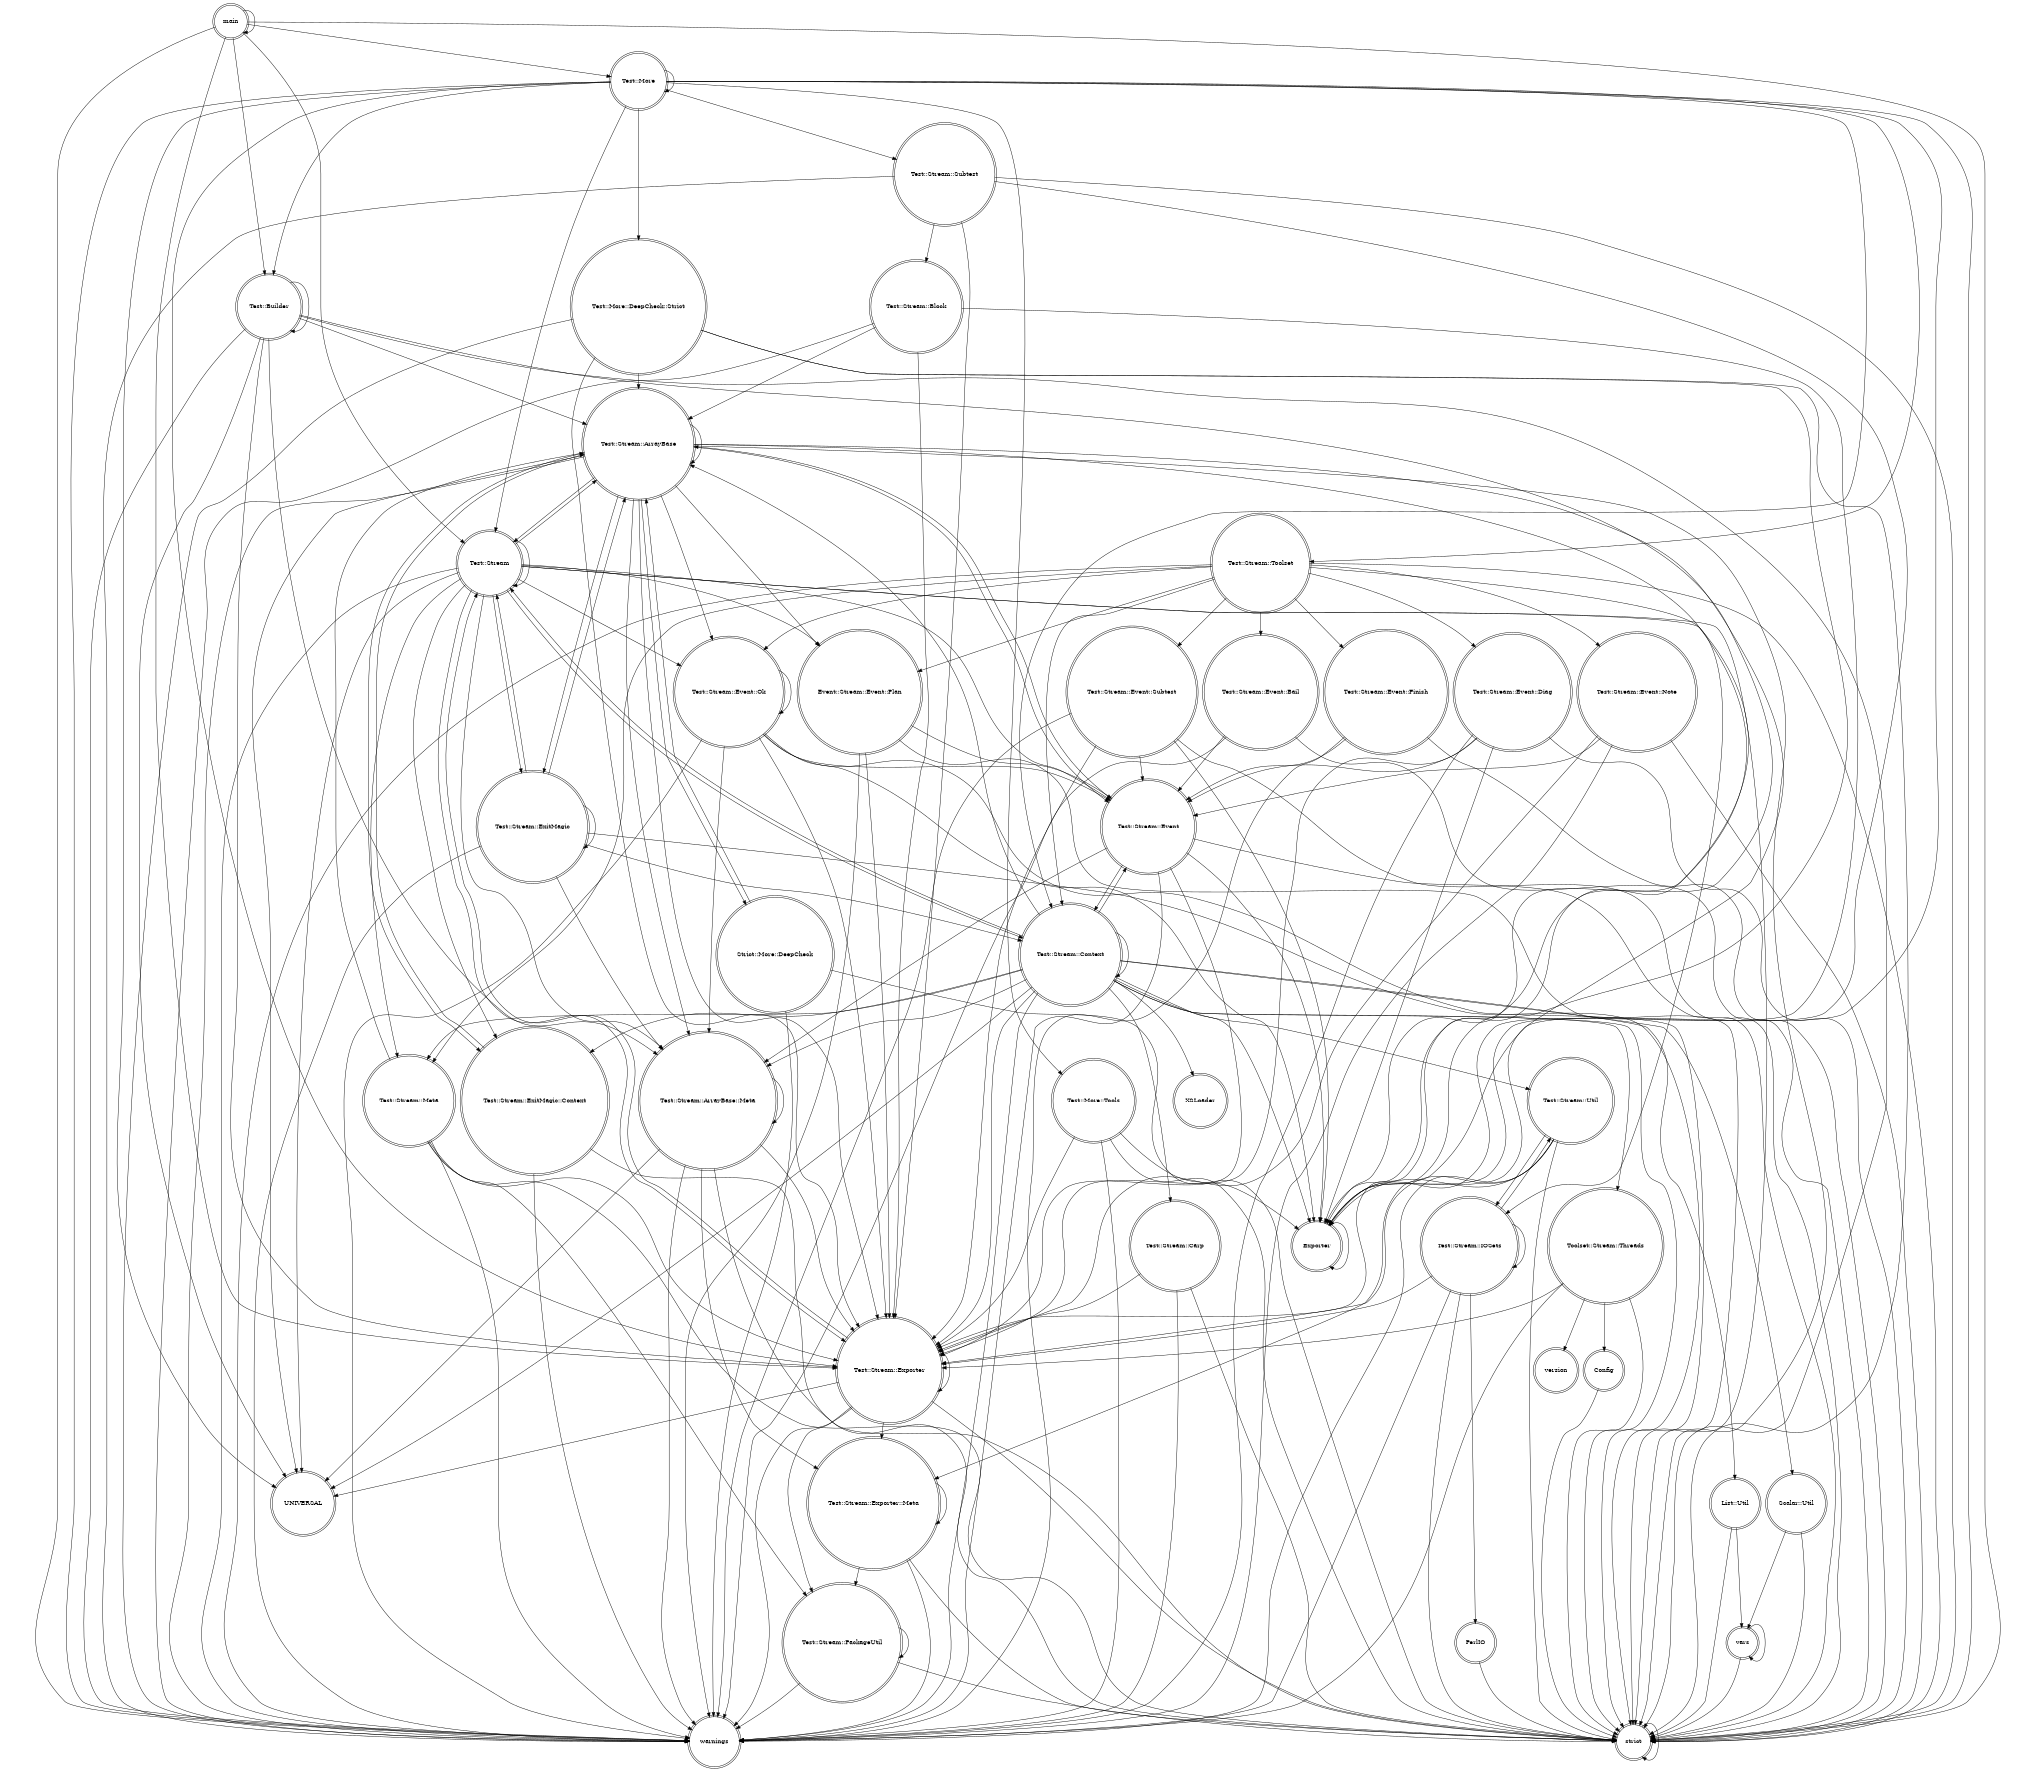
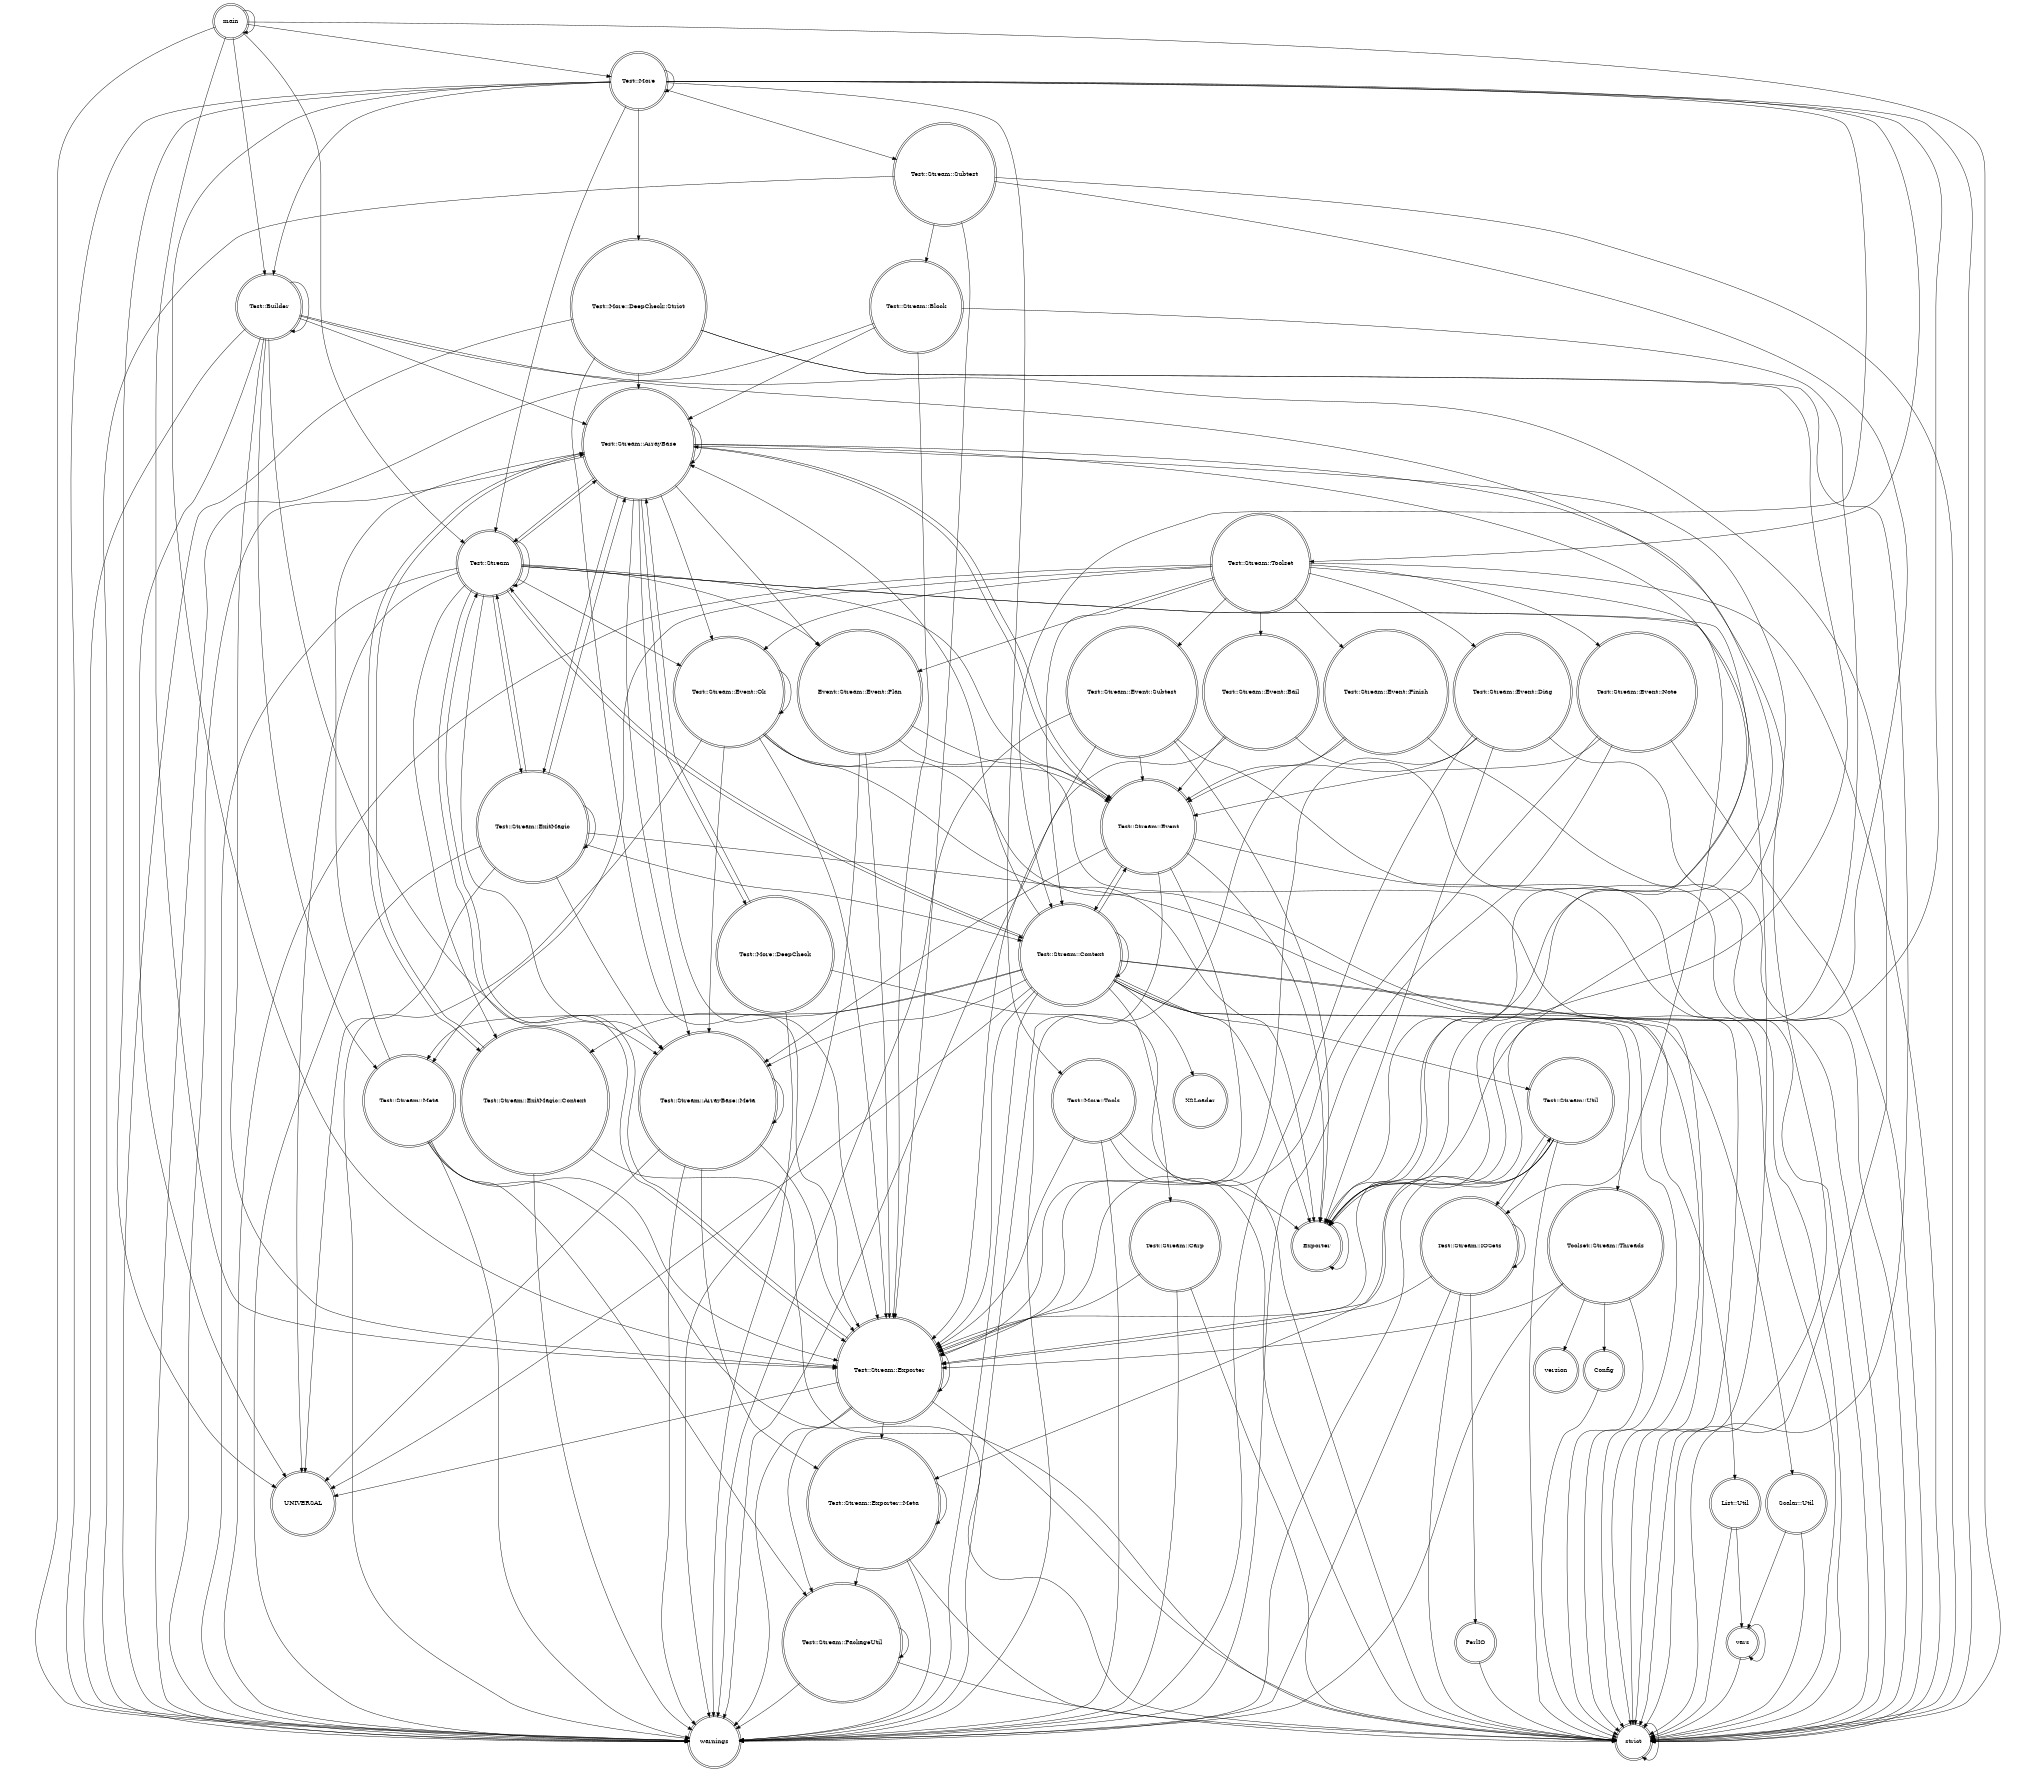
  digraph {
    node [shape=doublecircle]
    "Test::Stream::ArrayBase"
    "Test::Stream"
    "strict"
    warnings
    n5 [label="Event::Stream::Event::Plan"]
    "Test::Stream::Exporter"
    "Test::Stream::Event"
    Exporter
-   "Test::More::DeepCheck" [label="Strict::More::DeepCheck"]
+   "Test::More::DeepCheck"
    "Test::Stream::Event::Ok"
    UNIVERSAL
    "Test::Stream::ArrayBase::Meta"
    "Test::Stream::ExitMagic"
    "Test::Stream::ExitMagic::Context"
    "Test::Stream::Exporter::Meta"
    "Test::Stream::IOSets"
    "Test::Stream::Context"
    "Test::Stream::PackageUtil"
    "Test::Stream::Util"
    PerlIO
    "Test::Stream::Meta"
    "Test::Stream::Carp"
    n23 [label="Toolset::Stream::Threads"]
    "List::Util"
    XSLoader
    "Scalar::Util"
    "Test::Builder"
    "Test::Stream::Block"
    "Test::Stream::Toolset"
    "Test::Stream::Event::Finish"
    "Test::Stream::Event::Subtest"
    "Test::Stream::Event::Diag"
    "Test::Stream::Event::Note"
    "Test::Stream::Event::Bail"
    Config
    "Test::More"
    "Test::More::DeepCheck::Strict"
    "Test::More::Tools"
    "Test::Stream::Subtest"
    version
    vars
    main
    "Test::Stream::ArrayBase" -> "Test::Stream::ArrayBase"
    "Test::Stream::ArrayBase" -> "Test::Stream"
    "Test::Stream::ArrayBase" -> "strict"
    "Test::Stream::ArrayBase" -> warnings
    "Test::Stream::ArrayBase" -> n5
    "Test::Stream::ArrayBase" -> "Test::Stream::Exporter"
    "Test::Stream::ArrayBase" -> "Test::Stream::Event"
    "Test::Stream::ArrayBase" -> Exporter
    "Test::Stream::ArrayBase" -> "Test::More::DeepCheck"
    "Test::Stream::ArrayBase" -> "Test::Stream::Event::Ok"
-   "Test::Stream::ArrayBase" -> UNIVERSAL
+   "Test::Stream::ExitMagic" -> UNIVERSAL
    "Test::Stream::ArrayBase" -> "Test::Stream::ArrayBase::Meta"
    "Test::Stream::ArrayBase" -> "Test::Stream::ExitMagic"
    "Test::Stream::ArrayBase" -> "Test::Stream::ExitMagic::Context"
    "Test::Stream::ArrayBase" -> "Test::Stream::Exporter::Meta"
    "Test::Stream" -> "Test::Stream::ArrayBase"
    "Test::Stream" -> "Test::Stream"
    "Test::Stream" -> "strict"
    "Test::Stream" -> warnings
    "Test::Stream" -> n5
    "Test::Stream" -> "Test::Stream::Exporter"
    "Test::Stream" -> "Test::Stream::Event"
    "Test::Stream" -> "Test::Stream::Event::Ok"
    "Test::Stream" -> UNIVERSAL
    "Test::Stream" -> "Test::Stream::ArrayBase::Meta"
    "Test::Stream" -> "Test::Stream::ExitMagic"
    "Test::Stream" -> "Test::Stream::ExitMagic::Context"
    "Test::Stream" -> "Test::Stream::IOSets"
    "Test::Stream" -> "Test::Stream::Context"
    "strict" -> "strict"
    n5 -> "strict"
    n5 -> warnings
    n5 -> "Test::Stream::Exporter"
    n5 -> "Test::Stream::Event"
    "Test::Stream::Exporter" -> "Test::Stream"
    "Test::Stream::Exporter" -> "strict"
    "Test::Stream::Exporter" -> warnings
    "Test::Stream::Exporter" -> "Test::Stream::Exporter"
    "Test::Stream::Exporter" -> UNIVERSAL
    "Test::Stream::Exporter" -> "Test::Stream::Exporter::Meta"
    "Test::Stream::Exporter" -> "Test::Stream::PackageUtil"
    "Test::Stream::Event" -> "Test::Stream::ArrayBase"
    "Test::Stream::Event" -> "strict"
    "Test::Stream::Event" -> warnings
    "Test::Stream::Event" -> "Test::Stream::Exporter"
    "Test::Stream::Event" -> Exporter
    "Test::Stream::Event" -> "Test::Stream::ArrayBase::Meta"
    "Test::Stream::Event" -> "Test::Stream::Context"
    Exporter -> Exporter
    "Test::More::DeepCheck" -> "Test::Stream::ArrayBase"
    "Test::More::DeepCheck" -> "strict"
    "Test::More::DeepCheck" -> warnings
    "Test::Stream::Event::Ok" -> "strict"
    "Test::Stream::Event::Ok" -> warnings
    "Test::Stream::Event::Ok" -> "Test::Stream::Exporter"
    "Test::Stream::Event::Ok" -> "Test::Stream::Event"
    "Test::Stream::Event::Ok" -> Exporter
    "Test::Stream::Event::Ok" -> "Test::Stream::Event::Ok"
    "Test::Stream::Event::Ok" -> "Test::Stream::ArrayBase::Meta"
-   "Test::Stream::ArrayBase::Meta" -> "strict"
    "Test::Stream::ArrayBase::Meta" -> warnings
    "Test::Stream::ArrayBase::Meta" -> "Test::Stream::Exporter"
    "Test::Stream::ArrayBase::Meta" -> UNIVERSAL
    "Test::Stream::ArrayBase::Meta" -> "Test::Stream::ArrayBase::Meta"
    "Test::Stream::ArrayBase::Meta" -> "Test::Stream::Exporter::Meta"
    "Test::Stream::ExitMagic" -> "Test::Stream::ArrayBase"
    "Test::Stream::ExitMagic" -> "Test::Stream"
    "Test::Stream::ExitMagic" -> "strict"
    "Test::Stream::ExitMagic" -> warnings
    "Test::Stream::ExitMagic" -> "Test::Stream::ArrayBase::Meta"
    "Test::Stream::ExitMagic" -> "Test::Stream::ExitMagic"
    "Test::Stream::ExitMagic" -> "Test::Stream::Context"
    "Test::Stream::ExitMagic::Context" -> "Test::Stream::ArrayBase"
    "Test::Stream::ExitMagic::Context" -> "strict"
    "Test::Stream::ExitMagic::Context" -> warnings
    "Test::Stream::Exporter::Meta" -> "strict"
    "Test::Stream::Exporter::Meta" -> warnings
    "Test::Stream::Exporter::Meta" -> "Test::Stream::Exporter::Meta"
    "Test::Stream::Exporter::Meta" -> "Test::Stream::PackageUtil"
    "Test::Stream::IOSets" -> "strict"
    "Test::Stream::IOSets" -> warnings
    "Test::Stream::IOSets" -> "Test::Stream::Exporter"
    "Test::Stream::IOSets" -> "Test::Stream::IOSets"
    "Test::Stream::IOSets" -> "Test::Stream::Util"
    "Test::Stream::IOSets" -> PerlIO
    "Test::Stream::Context" -> "Test::Stream::ArrayBase"
    "Test::Stream::Context" -> "Test::Stream"
    "Test::Stream::Context" -> "strict"
    "Test::Stream::Context" -> warnings
    "Test::Stream::Context" -> "Test::Stream::Exporter"
    "Test::Stream::Context" -> "Test::Stream::Event"
    "Test::Stream::Context" -> Exporter
    "Test::Stream::Context" -> UNIVERSAL
    "Test::Stream::Context" -> "Test::Stream::ArrayBase::Meta"
    "Test::Stream::Context" -> "Test::Stream::ExitMagic::Context"
    "Test::Stream::Context" -> "Test::Stream::Context"
    "Test::Stream::Context" -> "Test::Stream::Util"
    "Test::Stream::Context" -> "Test::Stream::Meta"
    "Test::Stream::Context" -> "Test::Stream::Carp"
    "Test::Stream::Context" -> n23
    "Test::Stream::Context" -> "List::Util"
    "Test::Stream::Context" -> XSLoader
    "Test::Stream::Context" -> "Scalar::Util"
    "Test::Stream::PackageUtil" -> "strict"
    "Test::Stream::PackageUtil" -> warnings
    "Test::Stream::PackageUtil" -> "Test::Stream::PackageUtil"
    "Test::Stream::Util" -> "strict"
    "Test::Stream::Util" -> warnings
    "Test::Stream::Util" -> "Test::Stream::Exporter"
    "Test::Stream::Util" -> Exporter
    "Test::Stream::Util" -> "Test::Stream::IOSets"
    PerlIO -> "strict"
    "Test::Stream::Meta" -> "Test::Stream::ArrayBase"
    "Test::Stream::Meta" -> "strict"
    "Test::Stream::Meta" -> warnings
    "Test::Stream::Meta" -> "Test::Stream::Exporter"
    "Test::Stream::Meta" -> "Test::Stream::PackageUtil"
    "Test::Stream::Carp" -> "strict"
    "Test::Stream::Carp" -> warnings
    "Test::Stream::Carp" -> "Test::Stream::Exporter"
    n23 -> "strict"
    n23 -> warnings
    n23 -> "Test::Stream::Exporter"
    n23 -> Config
    n23 -> version
    "List::Util" -> "strict"
    "List::Util" -> vars
    "Scalar::Util" -> "strict"
    "Scalar::Util" -> vars
    "Test::Builder" -> "Test::Stream::ArrayBase"
    "Test::Builder" -> "strict"
    "Test::Builder" -> warnings
    "Test::Builder" -> "Test::Stream::Exporter"
    "Test::Builder" -> Exporter
    "Test::Builder" -> UNIVERSAL
    "Test::Builder" -> "Test::Stream::ArrayBase::Meta"
-   "Test::Stream" -> "Test::Stream::Meta"
+   "Test::Builder" -> "Test::Stream::Meta"
    "Test::Builder" -> "Test::Builder"
    "Test::Stream::Block" -> "Test::Stream::ArrayBase"
    "Test::Stream::Block" -> warnings
    "Test::Stream::Block" -> "Test::Stream::Exporter"
    "Test::Stream::Block" -> Exporter
    "Test::Stream::Toolset" -> "strict"
    "Test::Stream::Toolset" -> warnings
    "Test::Stream::Toolset" -> n5
    "Test::Stream::Toolset" -> "Test::Stream::Exporter"
    "Test::Stream::Toolset" -> "Test::Stream::Event::Ok"
    "Test::Stream::Toolset" -> "Test::Stream::Context"
    "Test::Stream::Toolset" -> "Test::Stream::Meta"
    "Test::Stream::Toolset" -> "Test::Stream::Event::Finish"
    "Test::Stream::Toolset" -> "Test::Stream::Event::Subtest"
    "Test::Stream::Toolset" -> "Test::Stream::Event::Diag"
    "Test::Stream::Toolset" -> "Test::Stream::Event::Note"
    "Test::Stream::Toolset" -> "Test::Stream::Event::Bail"
    "Test::Stream::Event::Finish" -> "strict"
    "Test::Stream::Event::Finish" -> warnings
    "Test::Stream::Event::Finish" -> "Test::Stream::Event"
    "Test::Stream::Event::Subtest" -> "strict"
    "Test::Stream::Event::Subtest" -> warnings
    "Test::Stream::Event::Subtest" -> "Test::Stream::Exporter"
    "Test::Stream::Event::Subtest" -> "Test::Stream::Event"
    "Test::Stream::Event::Subtest" -> Exporter
    "Test::Stream::Event::Diag" -> "strict"
    "Test::Stream::Event::Diag" -> warnings
    "Test::Stream::Event::Diag" -> "Test::Stream::Exporter"
    "Test::Stream::Event::Diag" -> "Test::Stream::Event"
    "Test::Stream::Event::Diag" -> Exporter
    "Test::Stream::Event::Note" -> "strict"
    "Test::Stream::Event::Note" -> warnings
    "Test::Stream::Event::Note" -> "Test::Stream::Exporter"
    "Test::Stream::Event::Note" -> "Test::Stream::Event"
    "Test::Stream::Event::Bail" -> "strict"
    "Test::Stream::Event::Bail" -> warnings
    "Test::Stream::Event::Bail" -> "Test::Stream::Event"
    Config -> "strict"
    "Test::More" -> "Test::Stream"
    "Test::More" -> "strict"
    "Test::More" -> warnings
    "Test::More" -> "Test::Stream::Exporter"
    "Test::More" -> Exporter
    "Test::More" -> UNIVERSAL
    "Test::More" -> "Test::Stream::Context"
    "Test::More" -> "Test::Builder"
    "Test::More" -> "Test::Stream::Toolset"
    "Test::More" -> "Test::More"
    "Test::More" -> "Test::More::DeepCheck::Strict"
    "Test::More" -> "Test::More::Tools"
    "Test::More" -> "Test::Stream::Subtest"
    "Test::More::DeepCheck::Strict" -> "Test::Stream::ArrayBase"
    "Test::More::DeepCheck::Strict" -> "strict"
    "Test::More::DeepCheck::Strict" -> warnings
    "Test::More::DeepCheck::Strict" -> "Test::Stream::Exporter"
    "Test::More::DeepCheck::Strict" -> Exporter
    "Test::More::Tools" -> "strict"
    "Test::More::Tools" -> warnings
    "Test::More::Tools" -> "Test::Stream::Exporter"
    "Test::More::Tools" -> Exporter
    "Test::Stream::Subtest" -> "strict"
    "Test::Stream::Subtest" -> warnings
    "Test::Stream::Subtest" -> "Test::Stream::Exporter"
    "Test::Stream::Subtest" -> Exporter
    "Test::Stream::Subtest" -> "Test::Stream::Block"
    vars -> "strict"
    vars -> vars
    main -> "Test::Stream"
    main -> "strict"
    main -> warnings
    main -> "Test::Stream::Exporter"
    main -> "Test::Builder"
    main -> "Test::More"
    main -> main
  }
